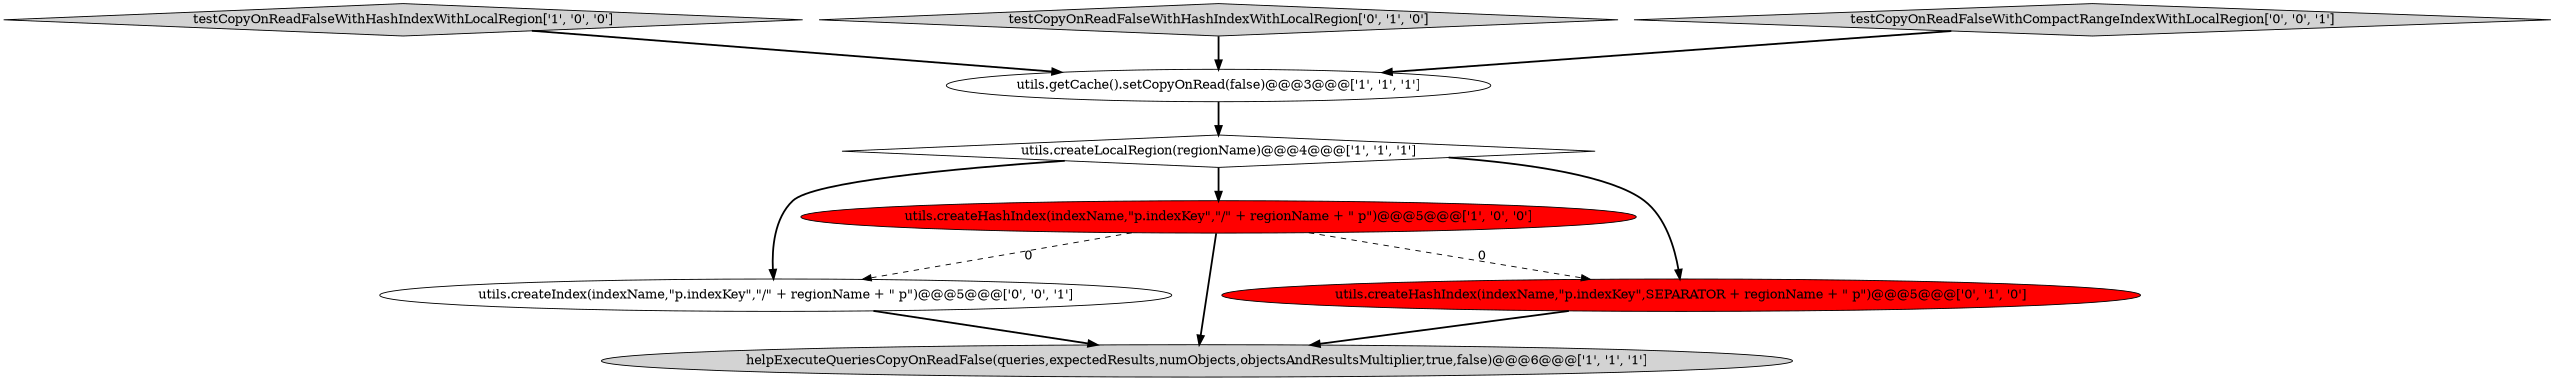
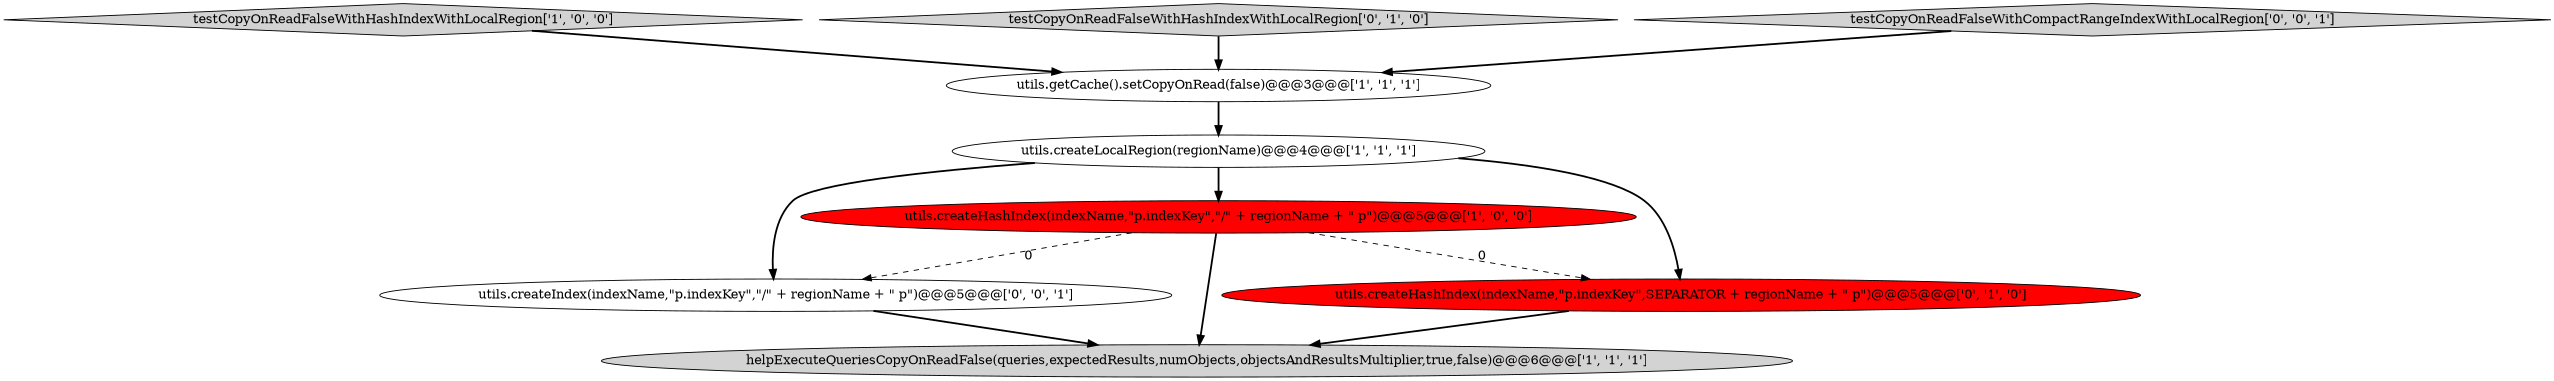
  digraph {
    node [fillcolor=lightgray shape=ellipse style=filled]
    edge [style=bold]
    n1 [fillcolor=white label="utils.getCache().setCopyOnRead(false)@@@3@@@['1', '1', '1']"]
-   n2 [fillcolor=white label="utils.createLocalRegion(regionName)@@@4@@@['1', '1', '1']" shape=diamond]
+   n2 [fillcolor=white label="utils.createLocalRegion(regionName)@@@4@@@['1', '1', '1']"]
    n3 [label="helpExecuteQueriesCopyOnReadFalse(queries,expectedResults,numObjects,objectsAndResultsMultiplier,true,false)@@@6@@@['1', '1', '1']"]
    n4 [fillcolor=red label="utils.createHashIndex(indexName,\"p.indexKey\",\"/\" + regionName + \" p\")@@@5@@@['1', '0', '0']"]
    n5 [fillcolor=red label="utils.createHashIndex(indexName,\"p.indexKey\",SEPARATOR + regionName + \" p\")@@@5@@@['0', '1', '0']"]
    n6 [fillcolor=white label="utils.createIndex(indexName,\"p.indexKey\",\"/\" + regionName + \" p\")@@@5@@@['0', '0', '1']"]
    n7 [label="testCopyOnReadFalseWithHashIndexWithLocalRegion['1', '0', '0']" shape=diamond]
    n8 [label="testCopyOnReadFalseWithHashIndexWithLocalRegion['0', '1', '0']" shape=diamond]
    n9 [label="testCopyOnReadFalseWithCompactRangeIndexWithLocalRegion['0', '0', '1']" shape=diamond]
    n1 -> n2
    n2 -> n4
    n2 -> n5
    n2 -> n6
    n4 -> n3
    n4 -> n5 [label=0 style=dashed]
    n4 -> n6 [label=0 style=dashed]
    n5 -> n3
    n6 -> n3
    n7 -> n1
    n8 -> n1
    n9 -> n1
  }
